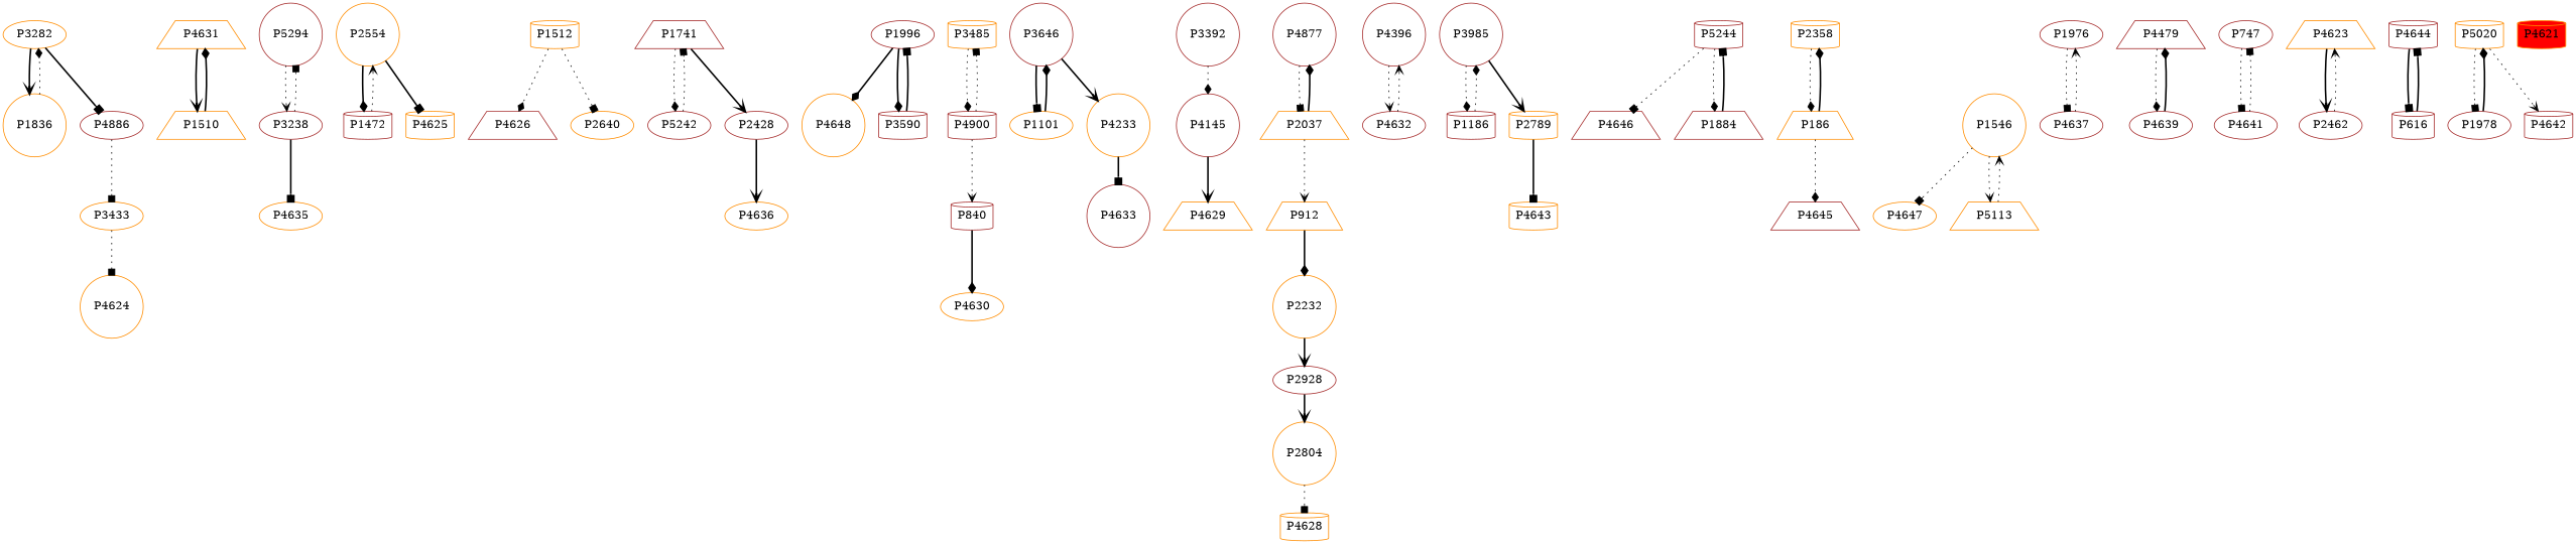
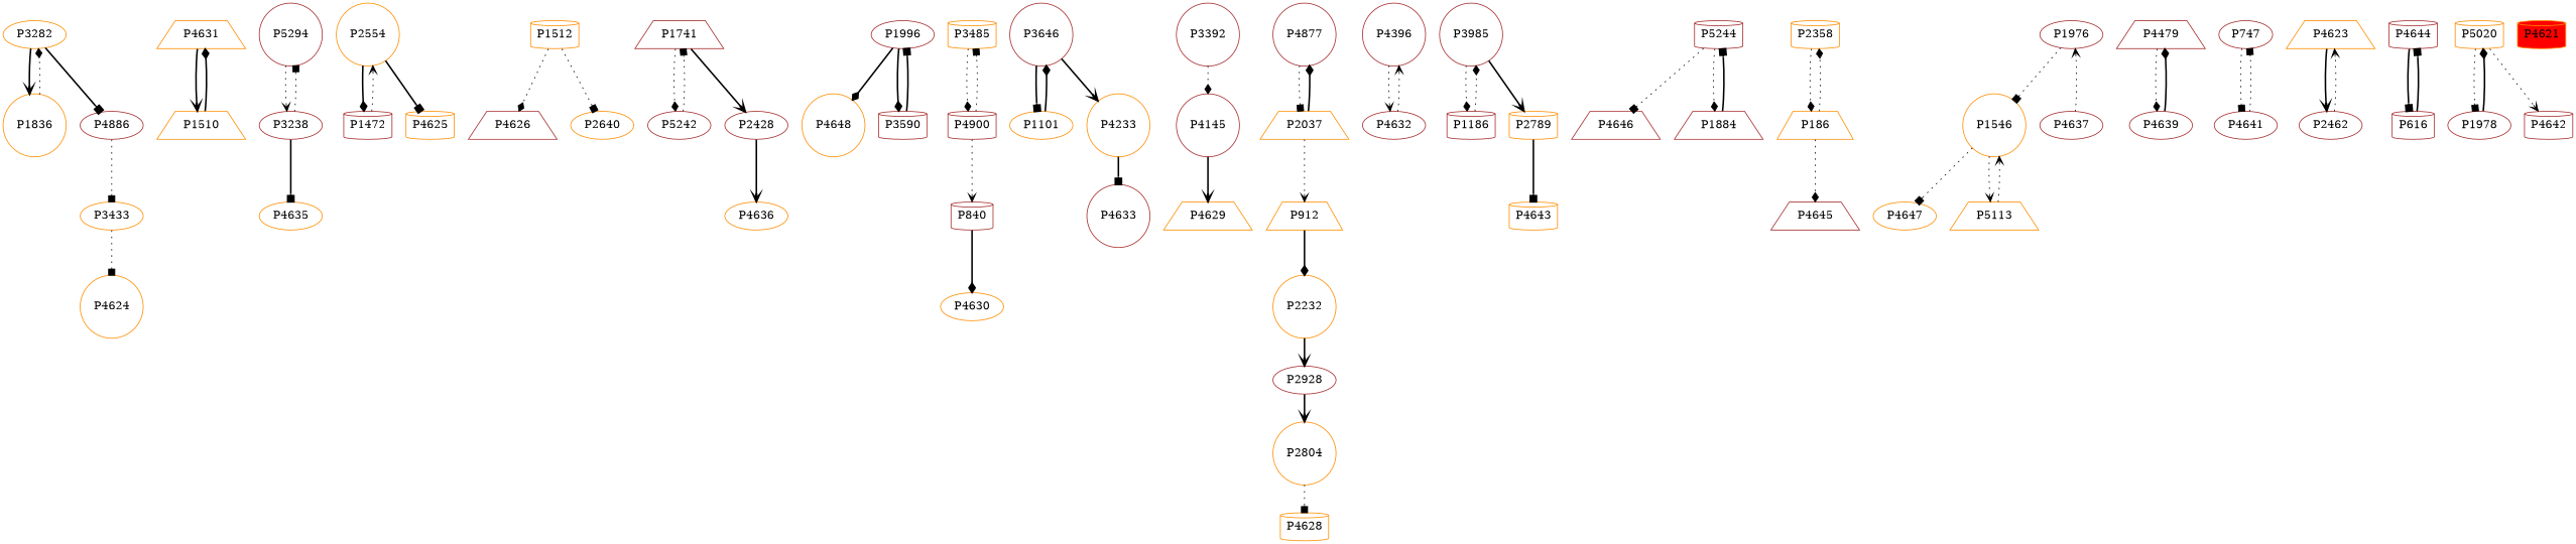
  digraph {
    node [color=brown shape=ellipse]
    edge [arrowhead=box style=dotted]
    P3282 [color=darkorange]
    P1836 [color=darkorange shape=circle]
    P4886
    P3433 [color=darkorange]
    P4631 [color=darkorange shape=trapezium]
    P1510 [color=darkorange shape=trapezium]
    P5294 [shape=circle]
    P3238
    P4635 [color=darkorange]
    P2554 [color=darkorange shape=circle]
    P1472 [shape=cylinder]
    P4625 [color=darkorange shape=cylinder]
    P1512 [color=darkorange shape=cylinder]
    P4626 [shape=trapezium]
    P2640 [color=darkorange]
    P1741 [shape=trapezium]
    P5242
    P2428
    P4636 [color=darkorange]
    P4648 [color=darkorange shape=circle]
    P1996
    P3590 [shape=cylinder]
    P3485 [color=darkorange shape=cylinder]
    P4900 [shape=cylinder]
    P840 [shape=cylinder]
    P4630 [color=darkorange]
    P3646 [shape=circle]
    P1101 [color=darkorange]
    P4233 [color=darkorange shape=circle]
    P4633 [shape=circle]
    P4145 [shape=circle]
    P4629 [color=darkorange shape=trapezium]
    P4877 [shape=circle]
    P2037 [color=darkorange shape=trapezium]
    P912 [color=darkorange shape=trapezium]
    P2232 [color=darkorange shape=circle]
    P4396 [shape=circle]
    P4632
    P3985 [shape=circle]
    P1186 [shape=cylinder]
    P2789 [color=darkorange shape=cylinder]
    P4643 [color=darkorange shape=cylinder]
    P5244 [shape=cylinder]
    P4646 [shape=trapezium]
    P1884 [shape=trapezium]
    P2358 [color=darkorange shape=cylinder]
    P186 [color=darkorange shape=trapezium]
    P4645 [shape=trapezium]
    P1546 [color=darkorange shape=circle]
    P4647 [color=darkorange]
    P5113 [color=darkorange shape=trapezium]
    P1976
    P4637
    P4624 [color=darkorange shape=circle]
    P2928
    P4479 [shape=trapezium]
    P4639
    P747
    P4641
    P2804 [color=darkorange shape=circle]
    P4628 [color=darkorange shape=cylinder]
    P4623 [color=darkorange shape=trapezium]
    P2462
    P4644 [shape=cylinder]
    P616 [shape=cylinder]
    P5020 [color=darkorange shape=cylinder]
    P1978
    P4642 [shape=cylinder]
    P3392 [shape=circle]
    P4621 [color=darkorange fillcolor=red shape=cylinder style=filled]
    P3282 -> P1836 [arrowhead=vee style=bold]
    P3282 -> P4886 [style=bold]
    P1836 -> P3282 [arrowhead=diamond]
    P4886 -> P3433
    P3433 -> P4624
    P4631 -> P1510 [arrowhead=vee style=bold]
    P1510 -> P4631 [arrowhead=diamond style=bold]
    P5294 -> P3238 [arrowhead=vee]
    P3238 -> P5294
    P3238 -> P4635 [style=bold]
    P2554 -> P1472 [arrowhead=diamond style=bold]
    P2554 -> P4625 [style=bold]
    P1472 -> P2554 [arrowhead=vee]
    P1512 -> P4626 [arrowhead=diamond]
    P1512 -> P2640
    P1741 -> P5242 [arrowhead=diamond]
    P1741 -> P2428 [arrowhead=vee style=bold]
    P5242 -> P1741
    P2428 -> P4636 [arrowhead=vee style=bold]
    P1996 -> P4648 [arrowhead=diamond style=bold]
    P1996 -> P3590 [arrowhead=diamond style=bold]
    P3590 -> P1996 [style=bold]
    P3485 -> P4900 [arrowhead=diamond]
    P4900 -> P3485
    P4900 -> P840 [arrowhead=vee]
    P840 -> P4630 [arrowhead=diamond style=bold]
    P3646 -> P1101 [style=bold]
    P3646 -> P4233 [arrowhead=vee style=bold]
    P1101 -> P3646 [arrowhead=diamond style=bold]
    P4233 -> P4633 [style=bold]
    P4145 -> P4629 [arrowhead=vee style=bold]
    P4877 -> P2037
    P2037 -> P4877 [arrowhead=diamond style=bold]
    P2037 -> P912 [arrowhead=vee]
    P912 -> P2232 [arrowhead=diamond style=bold]
    P2232 -> P2928 [arrowhead=vee style=bold]
    P4396 -> P4632 [arrowhead=vee]
    P4632 -> P4396 [arrowhead=vee]
    P3985 -> P1186 [arrowhead=diamond]
    P3985 -> P2789 [arrowhead=vee style=bold]
    P1186 -> P3985 [arrowhead=diamond]
    P2789 -> P4643 [style=bold]
    P5244 -> P4646
    P5244 -> P1884 [arrowhead=diamond]
    P1884 -> P5244 [style=bold]
    P2358 -> P186 [arrowhead=diamond]
-   P186 -> P2358 [arrowhead=diamond style=bold]
+   P186 -> P2358 [arrowhead=diamond]
    P186 -> P4645 [arrowhead=diamond]
    P1546 -> P4647
    P1546 -> P5113 [arrowhead=vee]
    P5113 -> P1546 [arrowhead=vee]
-   P1976 -> P4637
+   P1976 -> P1546
    P4637 -> P1976 [arrowhead=vee]
    P2928 -> P2804 [arrowhead=vee style=bold]
    P4479 -> P4639 [arrowhead=diamond]
    P4639 -> P4479 [arrowhead=diamond style=bold]
    P747 -> P4641
    P4641 -> P747
    P2804 -> P4628
    P4623 -> P2462 [arrowhead=vee style=bold]
    P2462 -> P4623 [arrowhead=vee]
    P4644 -> P616 [style=bold]
    P616 -> P4644 [style=bold]
    P5020 -> P1978
    P5020 -> P4642 [arrowhead=vee]
    P1978 -> P5020 [arrowhead=diamond style=bold]
    P3392 -> P4145 [arrowhead=diamond]
  }
